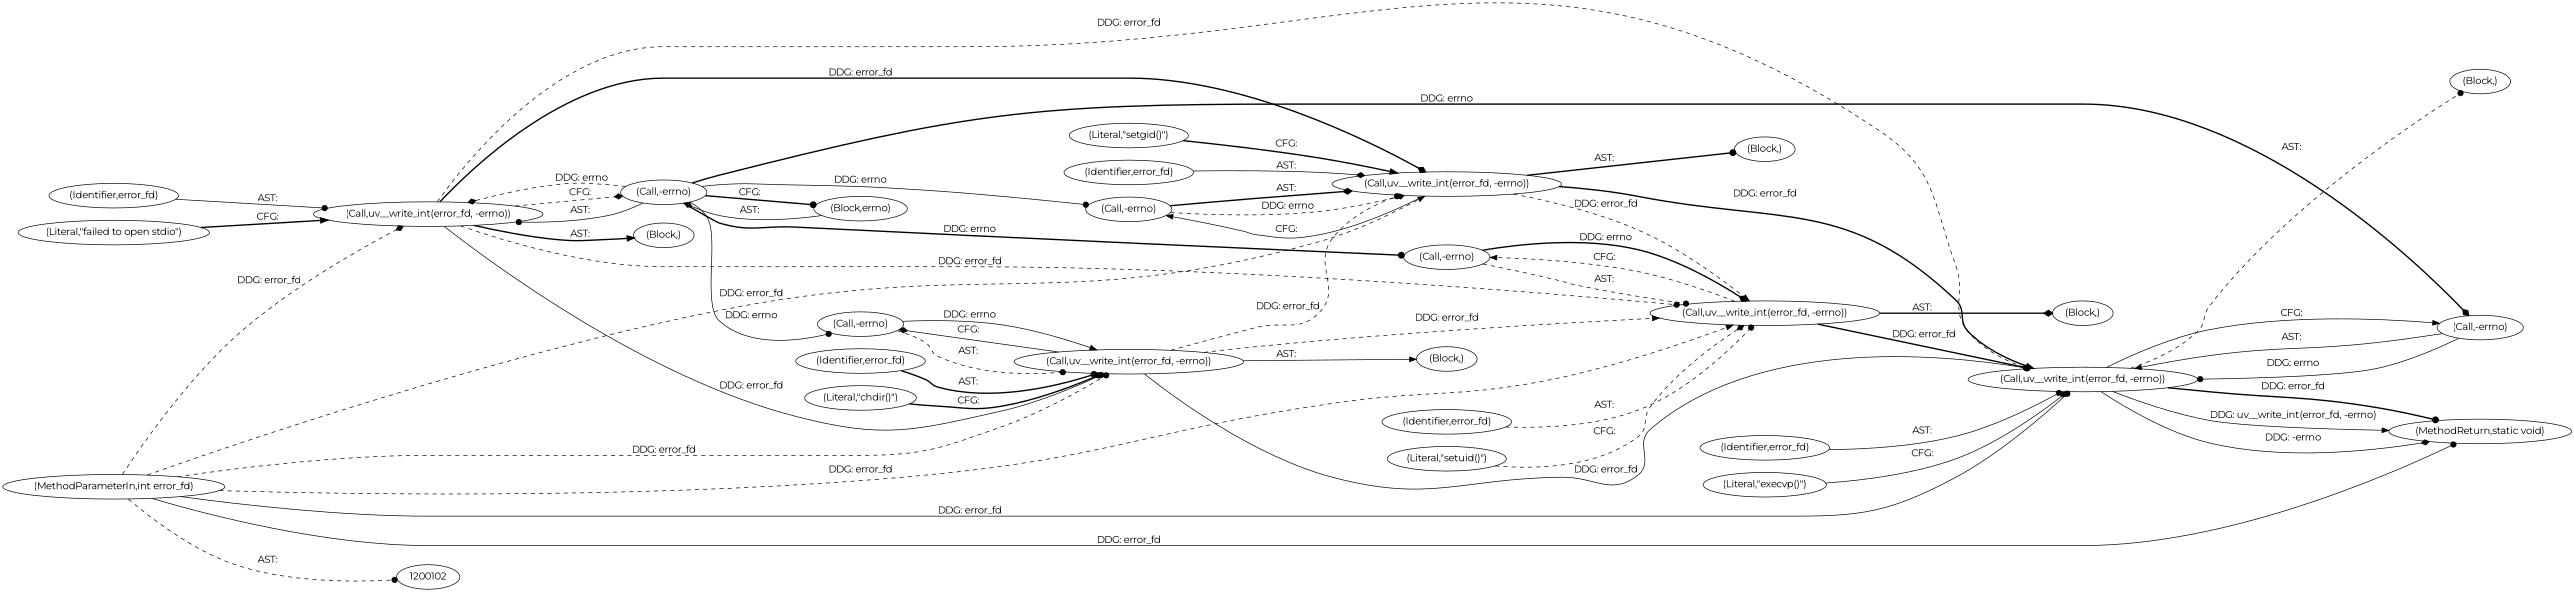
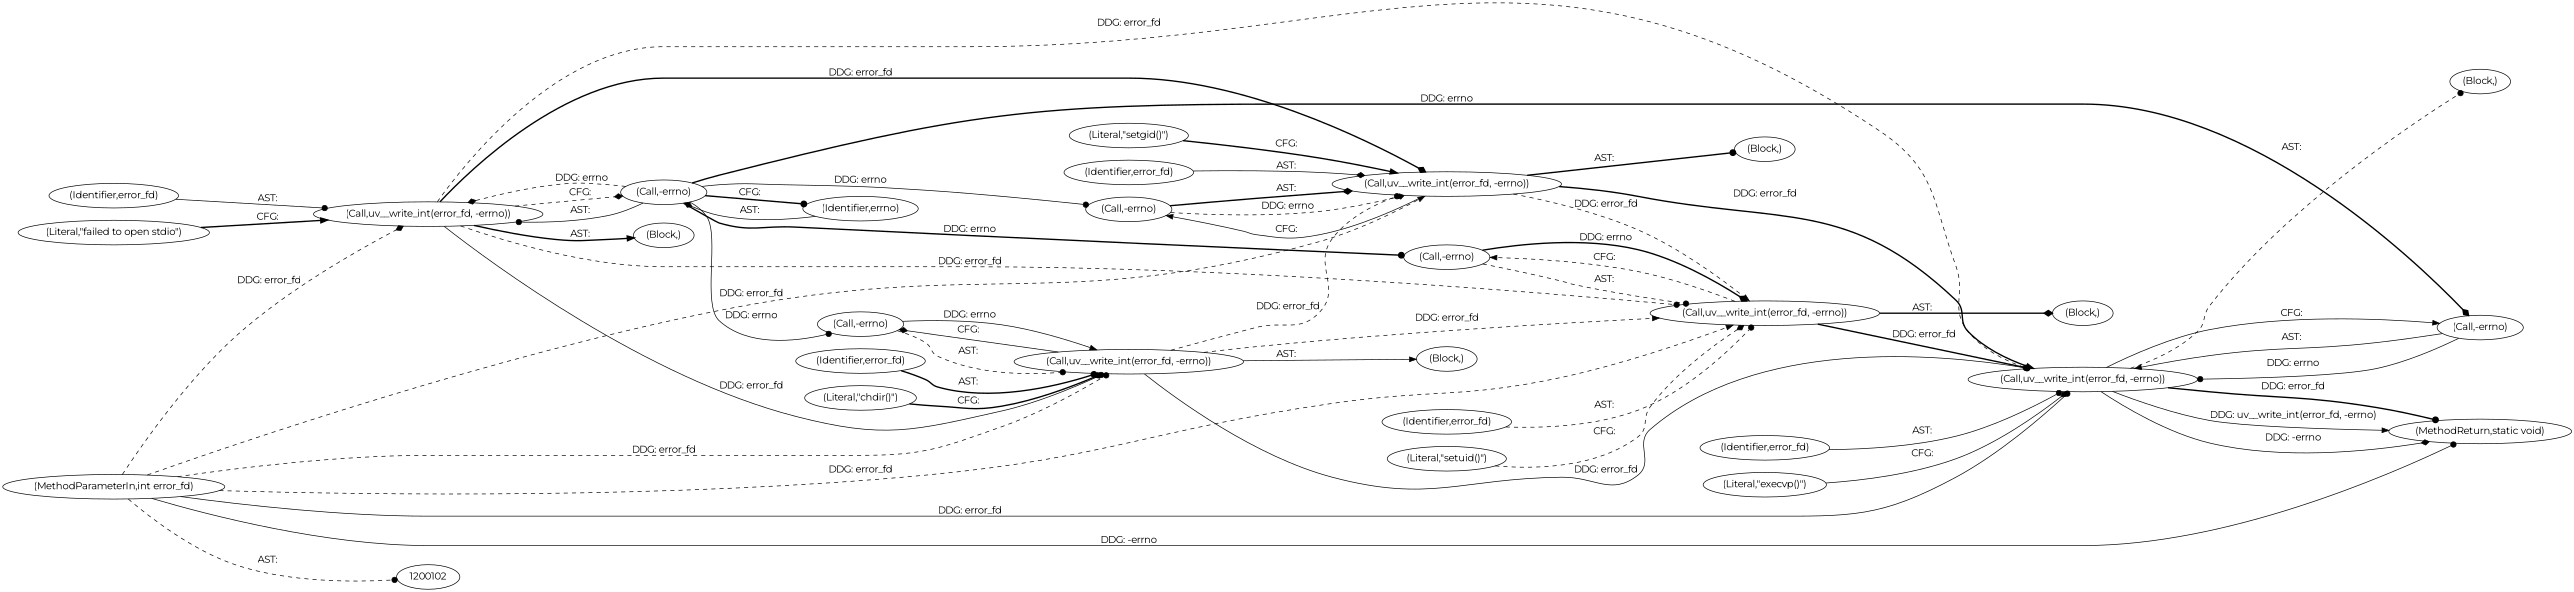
  digraph {
    fontname=Montserrat
    rankdir=LR
    node [fontname=Montserrat]
    edge [arrowhead=dot fontname=Montserrat style=solid]
    n1 [label="(Call,uv__write_int(error_fd, -errno))"]
    n2 [label="(Call,-errno)"]
    n3 [label="(Call,uv__write_int(error_fd, -errno))"]
    n4 [label="(Call,uv__write_int(error_fd, -errno))"]
    n5 [label="(Call,uv__write_int(error_fd, -errno))"]
    n6 [label="(Call,uv__write_int(error_fd, -errno))"]
    n7 [label="(Block,)"]
    n8 [label="(Call,-errno)"]
-   n9 [label="(Block,errno)"]
+   n9 [label="(Identifier,errno)"]
    n10 [label="(Call,-errno)"]
    n11 [label="(Call,-errno)"]
    n12 [label="(Call,-errno)"]
    n13 [label="(Block,)"]
    n14 [label="(Block,)"]
    n15 [label="(Block,)"]
    n16 [label="(MethodReturn,static void)"]
    n17 [label="(Block,)"]
    n18 [label="(MethodParameterIn,int error_fd)"]
    n19 [label=1200102]
    n20 [label="(Identifier,error_fd)"]
    n21 [label="(Literal,\"setuid()\")"]
    n22 [label="(Identifier,error_fd)"]
    n23 [label="(Identifier,error_fd)"]
    n24 [label="(Identifier,error_fd)"]
    n25 [label="(Identifier,error_fd)"]
    n26 [label="(Literal,\"failed to open stdio\")"]
    n27 [label="(Literal,\"chdir()\")"]
    n28 [label="(Literal,\"execvp()\")"]
    n29 [label="(Literal,\"setgid()\")"]
    n1 -> n2 [arrowhead=diamond label="CFG: " style=dashed]
    n1 -> n3 [label="DDG: error_fd"]
    n1 -> n4 [arrowhead=diamond label="DDG: error_fd" style=bold]
    n1 -> n5 [label="DDG: error_fd" style=dashed]
    n1 -> n6 [label="DDG: error_fd" style=dashed]
    n1 -> n7 [arrowhead=normal label="AST: " style=bold]
    n2 -> n1 [label="AST: "]
    n2 -> n1 [arrowhead=diamond label="DDG: errno" style=dashed]
    n2 -> n8 [arrowhead=diamond label="DDG: errno" style=bold]
    n2 -> n9 [label="CFG: " style=bold]
    n2 -> n10 [label="DDG: errno"]
    n2 -> n11 [label="DDG: errno"]
    n2 -> n12 [label="DDG: errno" style=bold]
    n3 -> n4 [label="DDG: error_fd" style=dashed]
    n3 -> n5 [arrowhead=normal label="DDG: error_fd" style=dashed]
    n3 -> n6 [label="DDG: error_fd"]
    n3 -> n11 [arrowhead=diamond label="CFG: "]
    n3 -> n13 [arrowhead=normal label="AST: "]
    n4 -> n5 [arrowhead=normal label="DDG: error_fd" style=dashed]
    n4 -> n6 [arrowhead=normal label="DDG: error_fd" style=bold]
    n4 -> n10 [arrowhead=normal label="CFG: "]
    n4 -> n14 [label="AST: " style=bold]
    n5 -> n6 [label="DDG: error_fd" style=bold]
    n5 -> n12 [arrowhead=normal label="CFG: " style=dashed]
    n5 -> n15 [arrowhead=diamond label="AST: " style=bold]
    n6 -> n8 [arrowhead=normal label="CFG: "]
    n6 -> n16 [label="DDG: error_fd" style=bold]
    n6 -> n16 [arrowhead=normal label="DDG: uv__write_int(error_fd, -errno)"]
    n6 -> n16 [arrowhead=diamond label="DDG: -errno"]
    n6 -> n17 [label="AST: " style=dashed]
    n8 -> n6 [arrowhead=normal label="AST: "]
    n8 -> n6 [label="DDG: errno"]
    n9 -> n2 [arrowhead=diamond label="AST: "]
    n10 -> n4 [arrowhead=diamond label="AST: " style=bold]
    n10 -> n4 [arrowhead=diamond label="DDG: errno" style=dashed]
    n11 -> n3 [label="AST: " style=dashed]
    n11 -> n3 [arrowhead=normal label="DDG: errno"]
    n12 -> n5 [label="AST: " style=dashed]
    n12 -> n5 [arrowhead=diamond label="DDG: errno" style=bold]
    n18 -> n1 [arrowhead=diamond label="DDG: error_fd" style=dashed]
    n18 -> n3 [label="DDG: error_fd" style=dashed]
    n18 -> n4 [arrowhead=normal label="DDG: error_fd" style=dashed]
    n18 -> n5 [arrowhead=normal label="DDG: error_fd" style=dashed]
    n18 -> n6 [label="DDG: error_fd"]
-   n18 -> n16 [label="DDG: error_fd"]
+   n18 -> n16 [label="DDG: -errno"]
    n18 -> n19 [label="AST: " style=dashed]
    n20 -> n5 [label="AST: " style=dashed]
    n21 -> n5 [arrowhead=diamond label="CFG: " style=dashed]
    n22 -> n6 [label="AST: "]
    n23 -> n1 [label="AST: "]
    n24 -> n3 [label="AST: " style=bold]
    n25 -> n4 [arrowhead=diamond label="AST: "]
    n26 -> n1 [arrowhead=normal label="CFG: " style=bold]
    n27 -> n3 [arrowhead=diamond label="CFG: " style=bold]
    n28 -> n6 [arrowhead=diamond label="CFG: "]
    n29 -> n4 [arrowhead=normal label="CFG: " style=bold]
  }
